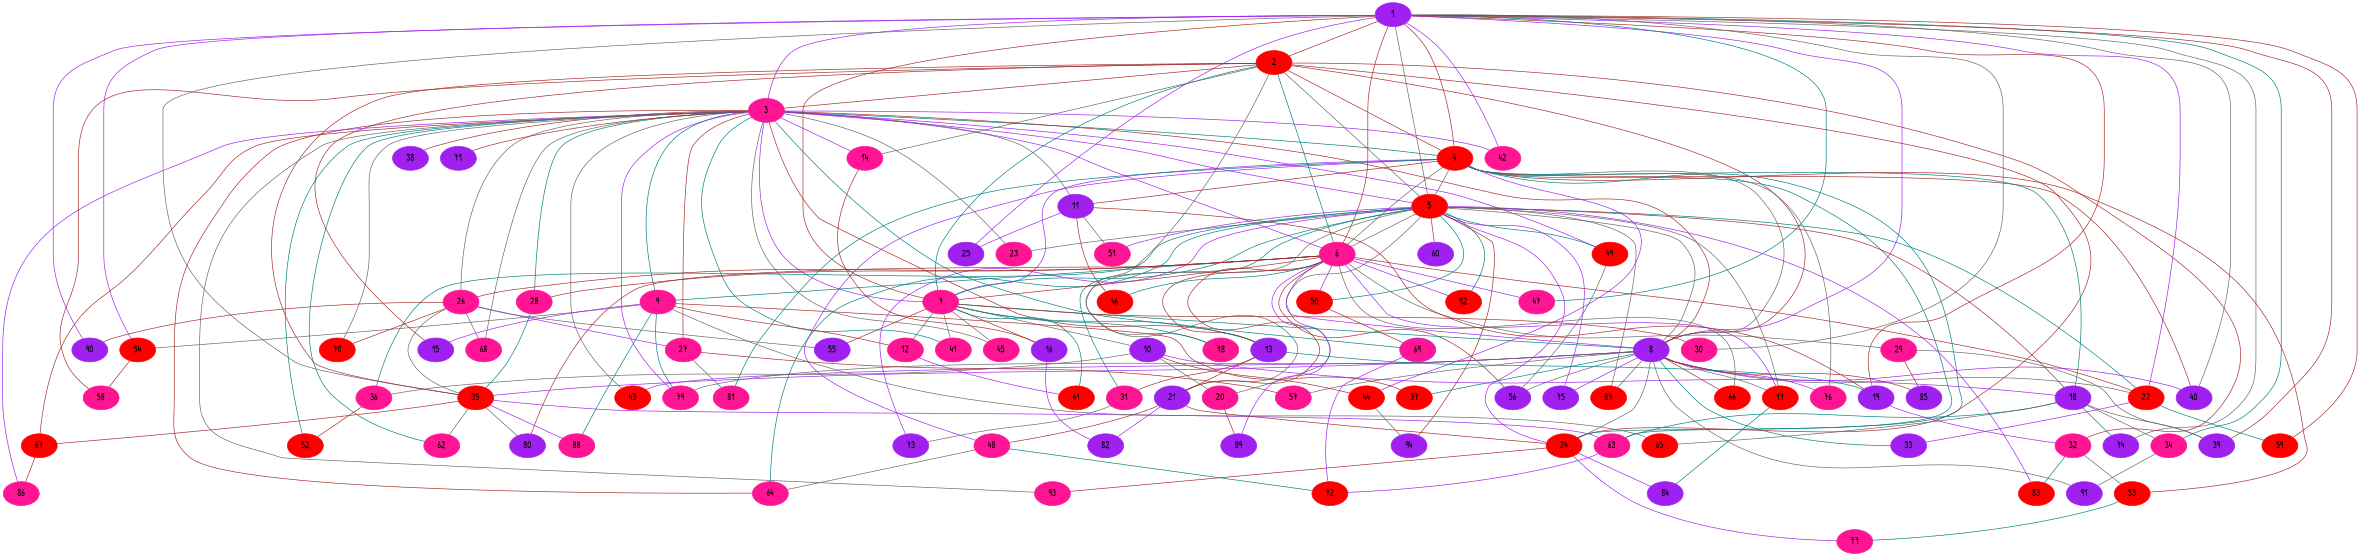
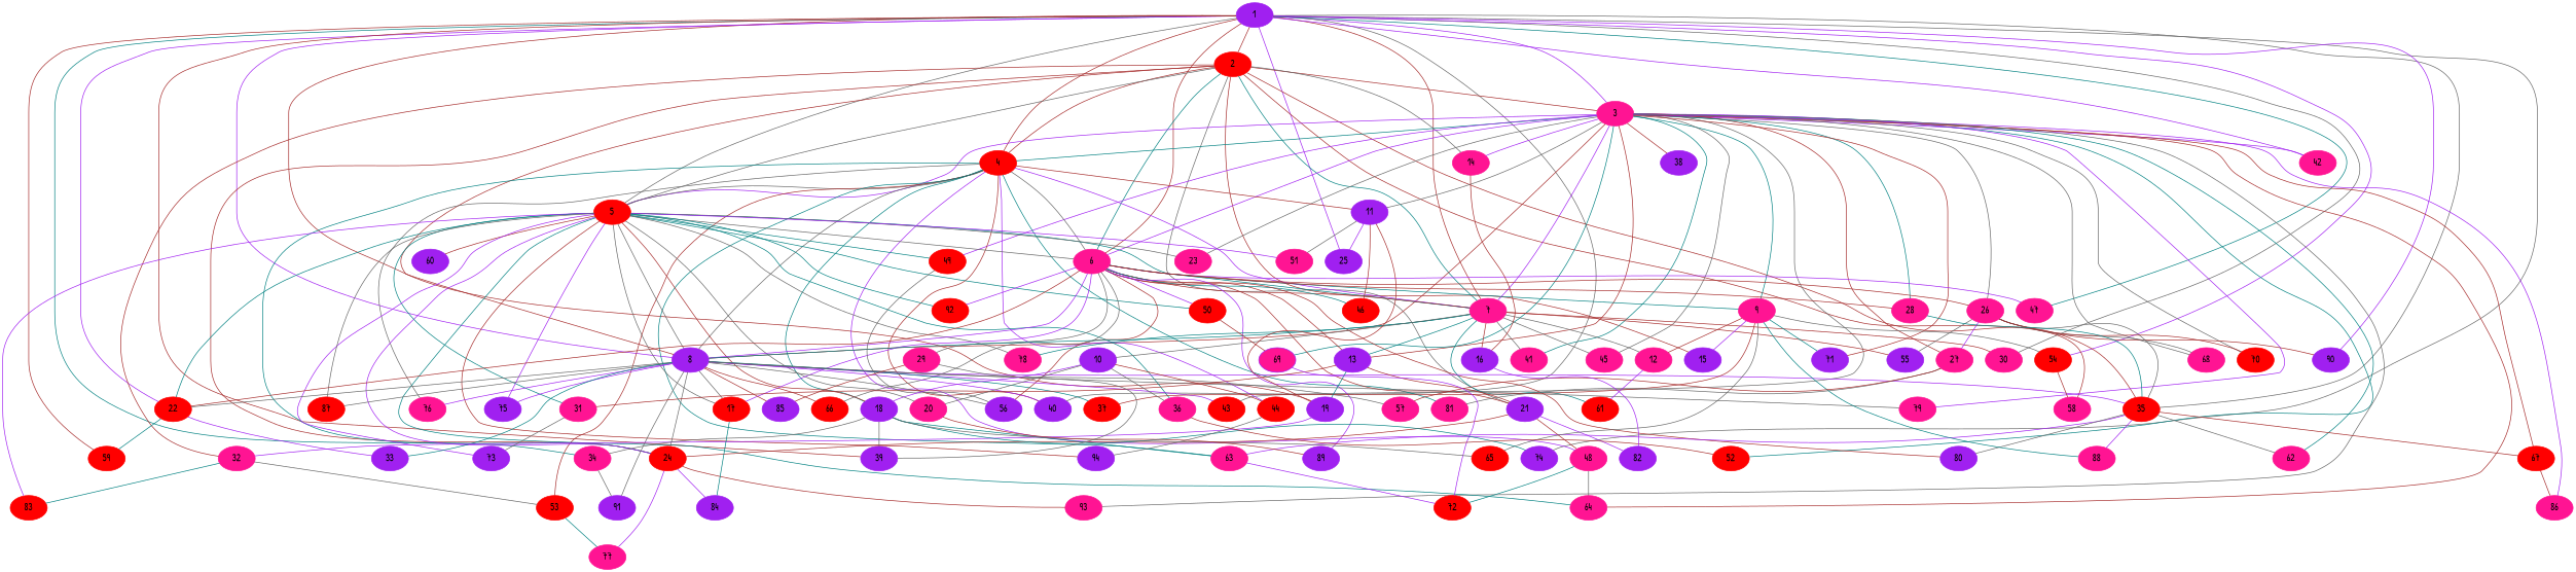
  graph {
    fontname="Patrick Hand"
    node [color=deeppink fontname="Patrick Hand" style=filled]
    edge [color=brown fontname="Patrick Hand" weight=1.0]
    1 [color=purple]
    2 [color=red]
    3
    4 [color=red]
    5 [color=red]
    6
    7
    8 [color=purple]
    19 [color=purple]
    22 [color=red]
    25 [color=purple]
    30
    34
    35 [color=red]
    39 [color=purple]
    40 [color=purple]
    42
    47
    54 [color=red]
    59 [color=red]
    74 [color=purple]
    90 [color=purple]
    14
    15 [color=purple]
    21 [color=purple]
    24 [color=red]
    32
    58
    9
    11 [color=purple]
    13 [color=purple]
    23
    26
    27
    28
    38 [color=purple]
    41
    43 [color=red]
    45
    49 [color=red]
    52 [color=red]
    62
    64
    67 [color=red]
    68
    69 [color=purple fillcolor=deeppink]
    70 [color=red]
    71 [color=purple]
    79
    86
    93
    18 [color=purple]
    44 [color=red]
    48
    53 [color=red]
    63
    76
    81
    17 [color=red]
    20
    31
    36
    50 [color=red]
    51
    60 [color=purple]
    73 [color=purple]
    75 [color=purple]
    78
    83 [color=red]
    87 [color=red]
    92 [color=red]
    94 [color=purple]
    29
    46 [color=red]
    56 [color=purple]
    66 [color=red]
    80 [color=purple]
    89 [color=purple]
    10 [color=purple]
    12
    16 [color=purple]
    55 [color=purple]
    61 [color=red]
    33 [color=purple]
    37 [color=red]
    57
    85 [color=purple]
    91 [color=purple]
    88
    82 [color=purple]
    84 [color=purple]
    77
    65 [color=red]
    72 [color=red]
    1 -- 2 [weight=2.0]
    1 -- 3 [color=purple weight=4.0]
    1 -- 4 [weight=2.0]
    1 -- 5 [color=gray40 weight=2.0]
    1 -- 6 [weight=3.0]
    1 -- 7 [weight=3.0]
    1 -- 8 [color=purple weight=2.0]
    1 -- 19
    1 -- 22 [color=purple]
    1 -- 25 [color=purple]
    1 -- 30 [color=gray40]
    1 -- 34 [color=teal]
    1 -- 35 [color=gray40]
    1 -- 39
    1 -- 40 [color=gray40]
    1 -- 42 [color=purple]
    1 -- 47 [color=teal]
    1 -- 54 [color=purple]
    1 -- 59
    1 -- 74 [color=gray40]
    1 -- 90 [color=purple]
    2 -- 3 [weight=2.0]
    2 -- 4
    2 -- 5 [color=gray40]
    2 -- 6 [color=teal]
    2 -- 7 [color=teal]
    2 -- 8
    2 -- 35
    2 -- 14 [color=gray40]
    2 -- 15
    2 -- 21 [color=gray40]
    2 -- 24
    2 -- 32
    2 -- 58
    3 -- 4 [color=teal weight=2.0]
    3 -- 5 [color=purple weight=2.0]
    3 -- 6 [color=purple weight=2.0]
    3 -- 7 [color=purple weight=2.0]
    3 -- 8 [weight=3.0]
    3 -- 42 [color=purple]
    3 -- 14 [color=purple]
    3 -- 9 [color=teal]
    3 -- 11 [color=gray40 weight=2.0]
    3 -- 13
    3 -- 23 [color=gray40]
    3 -- 26 [color=gray40]
    3 -- 27
    3 -- 28 [color=teal]
    3 -- 38 [weight=3.0]
    3 -- 41 [color=teal]
    3 -- 43 [color=gray40]
    3 -- 45 [color=gray40]
    3 -- 49 [color=purple]
    3 -- 52 [color=teal]
    3 -- 62 [color=teal]
    3 -- 64
    3 -- 67
    3 -- 68 [color=gray40]
    3 -- 69 [color=teal]
    3 -- 70 [color=gray40]
    3 -- 71
    3 -- 79 [color=purple]
    3 -- 86 [color=purple]
    3 -- 93 [color=gray40]
    4 -- 5 [color=gray40 weight=2.0]
    4 -- 6 [color=gray40 weight=2.0]
    4 -- 7 [color=purple]
    4 -- 8 [color=gray40]
    4 -- 40
    4 -- 24 [color=teal weight=2.0]
    4 -- 11
    4 -- 18 [color=teal]
    4 -- 44 [color=purple]
    4 -- 48 [color=purple]
    4 -- 53
    4 -- 63 [color=teal]
    4 -- 76 [color=gray40]
    4 -- 81 [color=teal]
    5 -- 6 [color=gray40 weight=2.0]
    5 -- 7 [color=teal]
    5 -- 8 [color=gray40]
    5 -- 22 [color=teal]
    5 -- 24 [color=purple weight=2.0]
    5 -- 23 [color=gray40]
    5 -- 49 [color=teal]
    5 -- 64 [color=teal]
    5 -- 18
    5 -- 17 [color=gray40]
    5 -- 20 [color=gray40]
    5 -- 31 [color=teal]
    5 -- 36 [color=teal]
    5 -- 50 [color=teal]
    5 -- 51 [color=purple]
    5 -- 60
    5 -- 73 [color=purple]
    5 -- 75 [color=purple]
    5 -- 78 [color=gray40]
    5 -- 83 [color=purple]
    5 -- 87 [color=gray40]
    5 -- 92 [color=teal]
    5 -- 94
    6 -- 7
    6 -- 8 [color=purple weight=2.0]
    6 -- 22
    6 -- 47 [color=purple]
    6 -- 21
    6 -- 9 [color=teal]
    6 -- 13
    6 -- 26 [weight=2.0]
    6 -- 28
    6 -- 17 [color=purple]
    6 -- 50 [color=purple]
    6 -- 92 [color=purple]
    6 -- 29 [color=gray40]
    6 -- 46 [color=teal]
    6 -- 56
    6 -- 66 [color=gray40]
    6 -- 80
    6 -- 89 [color=purple]
    7 -- 8 [color=teal]
    7 -- 30 [weight=2.0]
    7 -- 13 [color=teal]
    7 -- 41 [color=gray40]
    7 -- 45 [color=gray40]
    7 -- 78 [color=teal]
    7 -- 10 [color=gray40]
    7 -- 12 [color=gray40]
    7 -- 16
    7 -- 55
    7 -- 61 [color=teal]
    8 -- 22 [color=gray40 weight=2.0]
    8 -- 35 [color=purple]
    8 -- 40 [color=purple]
    8 -- 24 [color=gray40 weight=2.0]
    8 -- 43 [color=purple]
    8 -- 79 [color=gray40]
    8 -- 76 [color=purple]
    8 -- 17 [color=gray40]
    8 -- 75 [color=purple]
    8 -- 87 [color=gray40]
    8 -- 56 [color=gray40]
    8 -- 66
    8 -- 33 [color=teal]
    8 -- 37 [color=teal]
    8 -- 57 [color=gray40]
    8 -- 85
    8 -- 91 [color=gray40]
    19 -- 32 [color=purple]
    22 -- 59 [color=teal]
    22 -- 33 [color=purple]
    34 -- 91 [color=gray40]
    35 -- 62 [color=gray40]
    35 -- 67
    35 -- 63 [color=purple]
    35 -- 80 [color=gray40]
    35 -- 88 [color=purple]
    54 -- 58
    14 -- 16
    21 -- 24
    21 -- 48
    21 -- 82 [color=purple]
    24 -- 93
    24 -- 84 [color=purple]
    24 -- 77 [color=purple]
    32 -- 53 [color=gray40]
    32 -- 83 [color=teal]
    9 -- 54 [color=gray40]
    9 -- 15 [color=purple]
-   9 -- 79 [color=teal]
+   9 -- 71 [color=teal]
    9 -- 12
    9 -- 37
    9 -- 88 [color=teal]
    9 -- 65 [color=gray40]
    11 -- 19
    11 -- 25 [color=purple]
    11 -- 51 [color=gray40]
    11 -- 46
    13 -- 19 [color=teal]
    13 -- 21
    13 -- 31
    26 -- 35 [color=gray40]
    26 -- 90
    26 -- 27 [color=purple]
    26 -- 68 [color=gray40]
    26 -- 70
    26 -- 55 [color=gray40]
    27 -- 81 [color=gray40]
    27 -- 57
    28 -- 35 [color=teal]
    49 -- 56 [color=gray40]
    67 -- 86
    69 -- 72 [color=purple]
    18 -- 34 [color=gray40]
    18 -- 39 [color=gray40]
    18 -- 74 [color=teal]
    18 -- 63 [color=teal]
    18 -- 65 [color=gray40]
    44 -- 94 [color=gray40]
    48 -- 64 [color=gray40]
    48 -- 72 [color=teal]
    53 -- 77 [color=teal]
    63 -- 72 [color=purple]
    17 -- 84 [color=teal]
    20 -- 89
    31 -- 73 [color=gray40]
    36 -- 52
    50 -- 69
    29 -- 39 [color=gray40]
    29 -- 85
    10 -- 18 [color=purple]
    10 -- 44
    10 -- 20 [color=gray40]
    10 -- 36 [color=gray40]
    12 -- 61 [color=purple]
    16 -- 82 [color=purple]
  }
